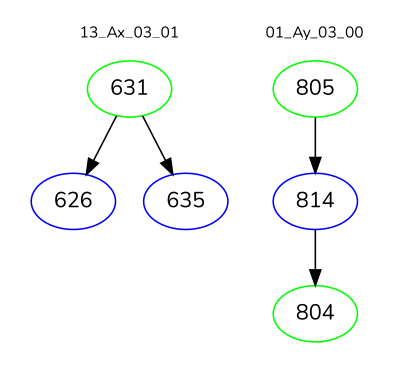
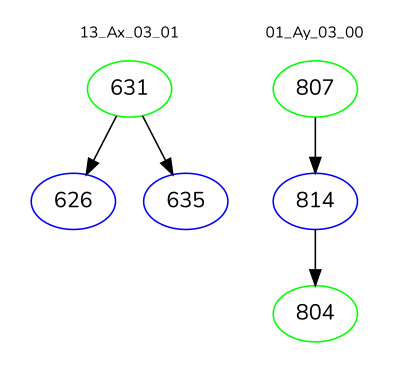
  digraph {
    fontname=Nunito
    node [color=green fontname=Nunito]
    edge [color=black fontname=Nunito]
    n1 [label=631]
    n2 [color=blue label=626]
    n3 [color=blue label=635]
-   n4 [label=805]
+   n4 [label=807]
    n5 [color=blue label=814]
    n6 [label=804]
    subgraph cluster_1 {
      color=white
      fontsize=10
      label="13_Ax_03_01"
      n1
      n2
      n3
    }
    subgraph cluster_2 {
      color=white
      fontsize=10
      label="01_Ay_03_00"
      n4
      n5
      n6
    }
    n1 -> n2
    n1 -> n3
    n4 -> n5
    n5 -> n6
  }
